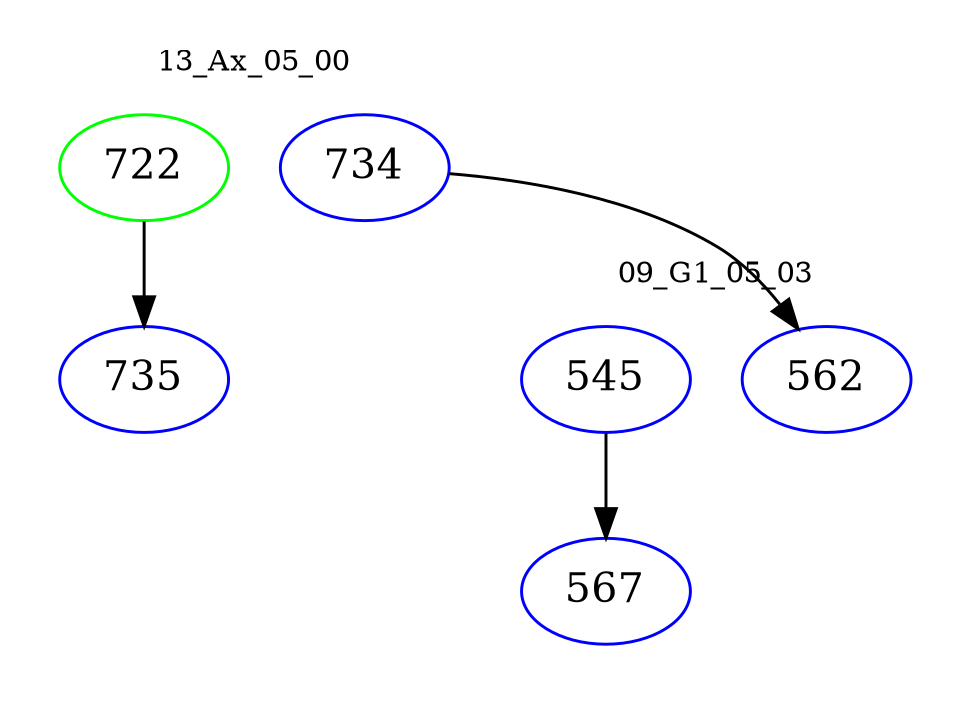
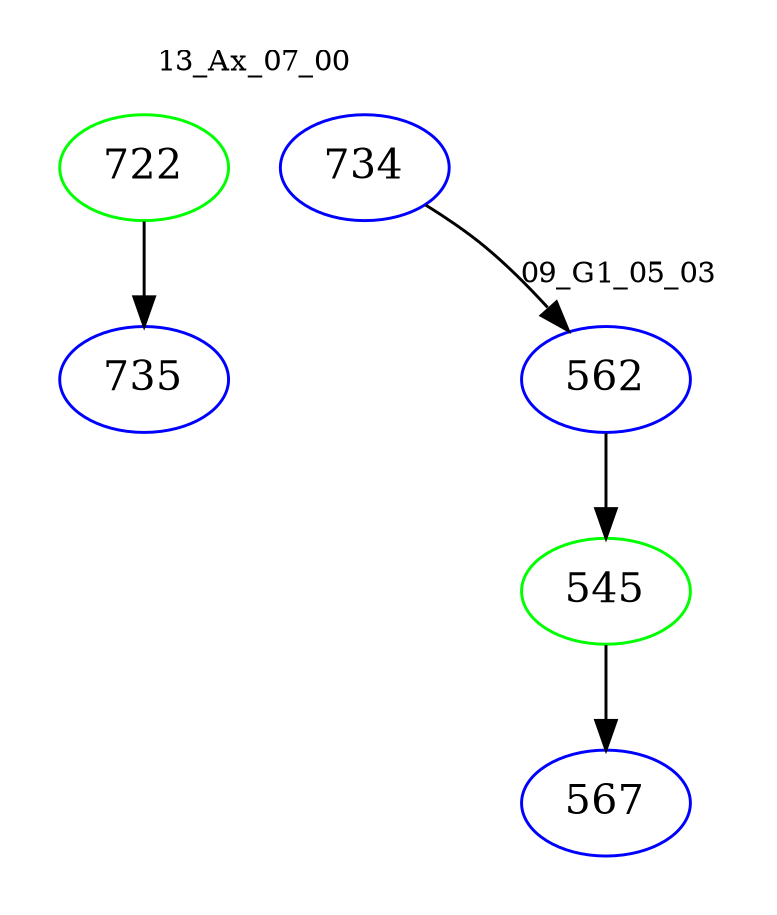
  digraph {
    node [color=blue]
    edge [color=black]
    n1 [label=734]
    n2 [color=green label=722]
    n3 [label=735]
    n4 [label=562]
-   n5 [label=545]
+   n5 [color=green label=545]
    n6 [label=567]
    subgraph cluster_1 {
      color=white
      fontsize=10
-     label="13_Ax_05_00"
+     label="13_Ax_07_00"
      n1
      n2
      n3
    }
    subgraph cluster_2 {
      color=white
      fontsize=10
      label="09_G1_05_03"
      n4
      n5
      n6
    }
    n1 -> n4
    n2 -> n3
+   n4 -> n5
    n5 -> n6
  }
